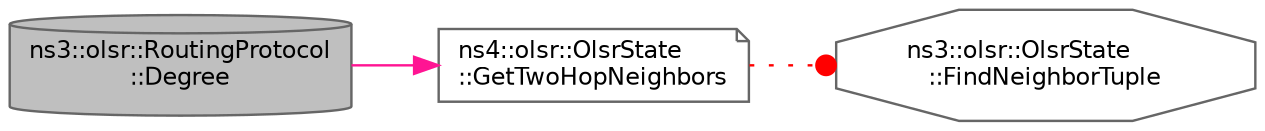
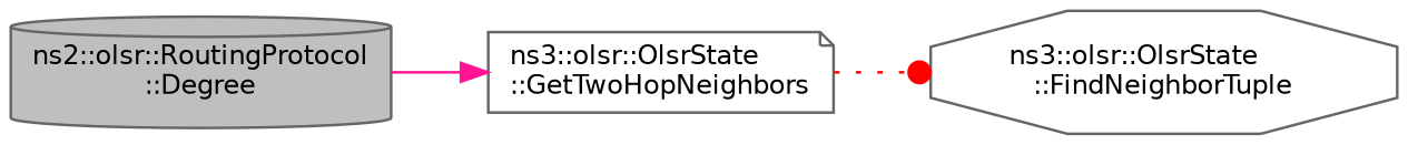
  digraph {
    rankdir=LR
    node [color=gray40 fillcolor=white fontname=Helvetica fontsize=10 style=filled]
    edge [fontname=Helvetica fontsize=10 labelfontname=Helvetica labelfontsize=10]
-   n1 [fillcolor=grey75 fontcolor=black height=0.2 label="ns3::olsr::RoutingProtocol\l::Degree" shape=cylinder width=0.4]
-   n2 [height=0.2 label="ns4::olsr::OlsrState\l::GetTwoHopNeighbors" shape=note width=0.4]
+   n1 [fillcolor=grey75 fontcolor=black height=0.2 label="ns2::olsr::RoutingProtocol\l::Degree" shape=cylinder width=0.4]
+   n2 [height=0.2 label="ns3::olsr::OlsrState\l::GetTwoHopNeighbors" shape=note width=0.4]
    n3 [height=0.2 label="ns3::olsr::OlsrState\l::FindNeighborTuple" shape=octagon width=0.4]
    n1 -> n2 [arrowhead=normal color=deeppink style=solid]
    n2 -> n3 [arrowhead=dot color=red style=dotted]
  }
